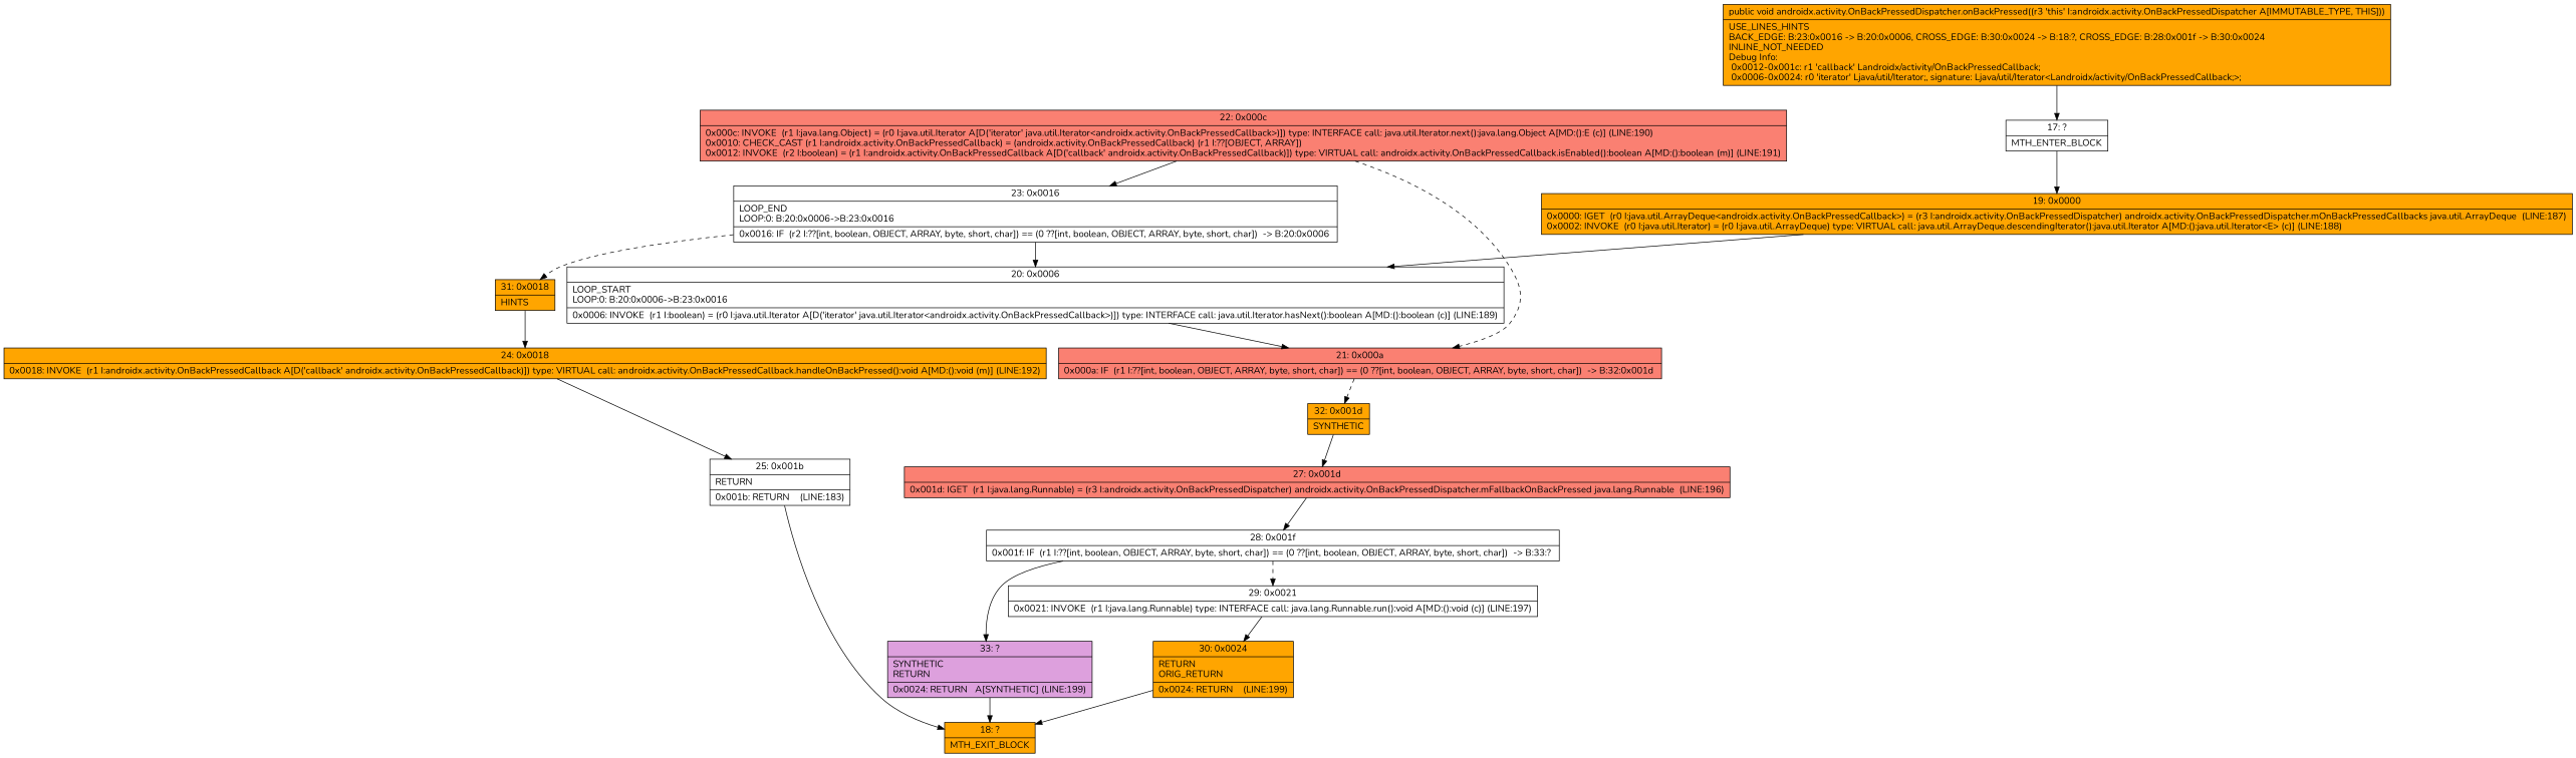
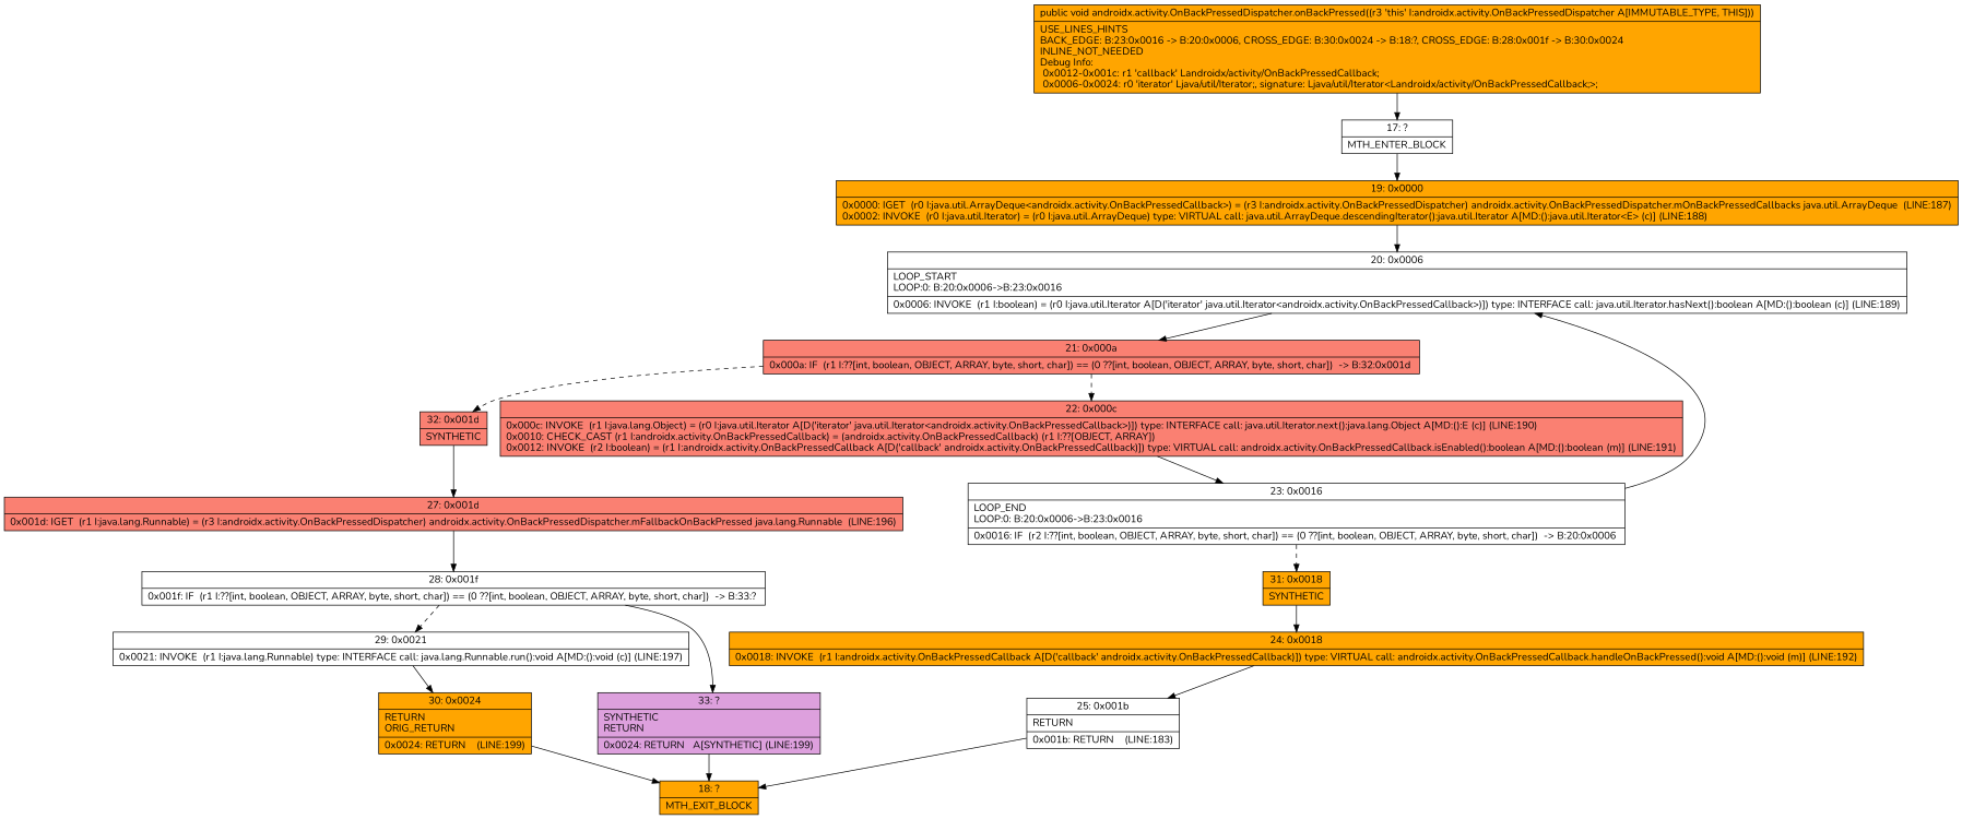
  digraph {
    fontname=Nunito
    node [fillcolor=white fontname=Nunito shape=record style=filled]
    edge [fontname=Nunito]
    n1 [label="{17\:\ ?|MTH_ENTER_BLOCK\l}"]
    n2 [fillcolor=orange label="{19\:\ 0x0000|0x0000: IGET  (r0 I:java.util.ArrayDeque\<androidx.activity.OnBackPressedCallback\>) = (r3 I:androidx.activity.OnBackPressedDispatcher) androidx.activity.OnBackPressedDispatcher.mOnBackPressedCallbacks java.util.ArrayDeque  (LINE:187)\l0x0002: INVOKE  (r0 I:java.util.Iterator) = (r0 I:java.util.ArrayDeque) type: VIRTUAL call: java.util.ArrayDeque.descendingIterator():java.util.Iterator A[MD:():java.util.Iterator\<E\> (c)] (LINE:188)\l}"]
    n3 [label="{20\:\ 0x0006|LOOP_START\lLOOP:0: B:20:0x0006\-\>B:23:0x0016\l|0x0006: INVOKE  (r1 I:boolean) = (r0 I:java.util.Iterator A[D('iterator' java.util.Iterator\<androidx.activity.OnBackPressedCallback\>)]) type: INTERFACE call: java.util.Iterator.hasNext():boolean A[MD:():boolean (c)] (LINE:189)\l}"]
    n4 [fillcolor=salmon label="{21\:\ 0x000a|0x000a: IF  (r1 I:??[int, boolean, OBJECT, ARRAY, byte, short, char]) == (0 ??[int, boolean, OBJECT, ARRAY, byte, short, char])  \-\> B:32:0x001d \l}"]
    n5 [fillcolor=salmon label="{22\:\ 0x000c|0x000c: INVOKE  (r1 I:java.lang.Object) = (r0 I:java.util.Iterator A[D('iterator' java.util.Iterator\<androidx.activity.OnBackPressedCallback\>)]) type: INTERFACE call: java.util.Iterator.next():java.lang.Object A[MD:():E (c)] (LINE:190)\l0x0010: CHECK_CAST (r1 I:androidx.activity.OnBackPressedCallback) = (androidx.activity.OnBackPressedCallback) (r1 I:??[OBJECT, ARRAY]) \l0x0012: INVOKE  (r2 I:boolean) = (r1 I:androidx.activity.OnBackPressedCallback A[D('callback' androidx.activity.OnBackPressedCallback)]) type: VIRTUAL call: androidx.activity.OnBackPressedCallback.isEnabled():boolean A[MD:():boolean (m)] (LINE:191)\l}"]
-   n6 [fillcolor=orange label="{32\:\ 0x001d|SYNTHETIC\l}"]
+   n6 [fillcolor=salmon label="{32\:\ 0x001d|SYNTHETIC\l}"]
    n7 [label="{23\:\ 0x0016|LOOP_END\lLOOP:0: B:20:0x0006\-\>B:23:0x0016\l|0x0016: IF  (r2 I:??[int, boolean, OBJECT, ARRAY, byte, short, char]) == (0 ??[int, boolean, OBJECT, ARRAY, byte, short, char])  \-\> B:20:0x0006 \l}"]
    n8 [fillcolor=salmon label="{27\:\ 0x001d|0x001d: IGET  (r1 I:java.lang.Runnable) = (r3 I:androidx.activity.OnBackPressedDispatcher) androidx.activity.OnBackPressedDispatcher.mFallbackOnBackPressed java.lang.Runnable  (LINE:196)\l}"]
-   n9 [fillcolor=orange label="{31\:\ 0x0018|HINTS\l}"]
+   n9 [fillcolor=orange label="{31\:\ 0x0018|SYNTHETIC\l}"]
    n10 [fillcolor=orange label="{24\:\ 0x0018|0x0018: INVOKE  (r1 I:androidx.activity.OnBackPressedCallback A[D('callback' androidx.activity.OnBackPressedCallback)]) type: VIRTUAL call: androidx.activity.OnBackPressedCallback.handleOnBackPressed():void A[MD:():void (m)] (LINE:192)\l}"]
    n11 [label="{25\:\ 0x001b|RETURN\l|0x001b: RETURN    (LINE:183)\l}"]
    n12 [fillcolor=orange label="{18\:\ ?|MTH_EXIT_BLOCK\l}"]
    n13 [label="{28\:\ 0x001f|0x001f: IF  (r1 I:??[int, boolean, OBJECT, ARRAY, byte, short, char]) == (0 ??[int, boolean, OBJECT, ARRAY, byte, short, char])  \-\> B:33:? \l}"]
    n14 [label="{29\:\ 0x0021|0x0021: INVOKE  (r1 I:java.lang.Runnable) type: INTERFACE call: java.lang.Runnable.run():void A[MD:():void (c)] (LINE:197)\l}"]
    n15 [fillcolor=plum label="{33\:\ ?|SYNTHETIC\lRETURN\l|0x0024: RETURN   A[SYNTHETIC] (LINE:199)\l}"]
    n16 [fillcolor=orange label="{30\:\ 0x0024|RETURN\lORIG_RETURN\l|0x0024: RETURN    (LINE:199)\l}"]
    n17 [fillcolor=orange label="{public void androidx.activity.OnBackPressedDispatcher.onBackPressed((r3 'this' I:androidx.activity.OnBackPressedDispatcher A[IMMUTABLE_TYPE, THIS]))  | USE_LINES_HINTS\lBACK_EDGE: B:23:0x0016 \-\> B:20:0x0006, CROSS_EDGE: B:30:0x0024 \-\> B:18:?, CROSS_EDGE: B:28:0x001f \-\> B:30:0x0024\lINLINE_NOT_NEEDED\lDebug Info:\l  0x0012\-0x001c: r1 'callback' Landroidx\/activity\/OnBackPressedCallback;\l  0x0006\-0x0024: r0 'iterator' Ljava\/util\/Iterator;, signature: Ljava\/util\/Iterator\<Landroidx\/activity\/OnBackPressedCallback;\>;\l}"]
    n1 -> n2
    n2 -> n3
    n3 -> n4
-   n5 -> n4 [style=dashed]
+   n4 -> n5 [style=dashed]
    n4 -> n6 [style=dashed]
    n5 -> n7
    n6 -> n8
    n7 -> n3
    n7 -> n9 [style=dashed]
    n8 -> n13
    n9 -> n10
    n10 -> n11
    n11 -> n12
    n13 -> n14 [style=dashed]
    n13 -> n15
    n14 -> n16
    n15 -> n12
    n16 -> n12
    n17 -> n1
  }
